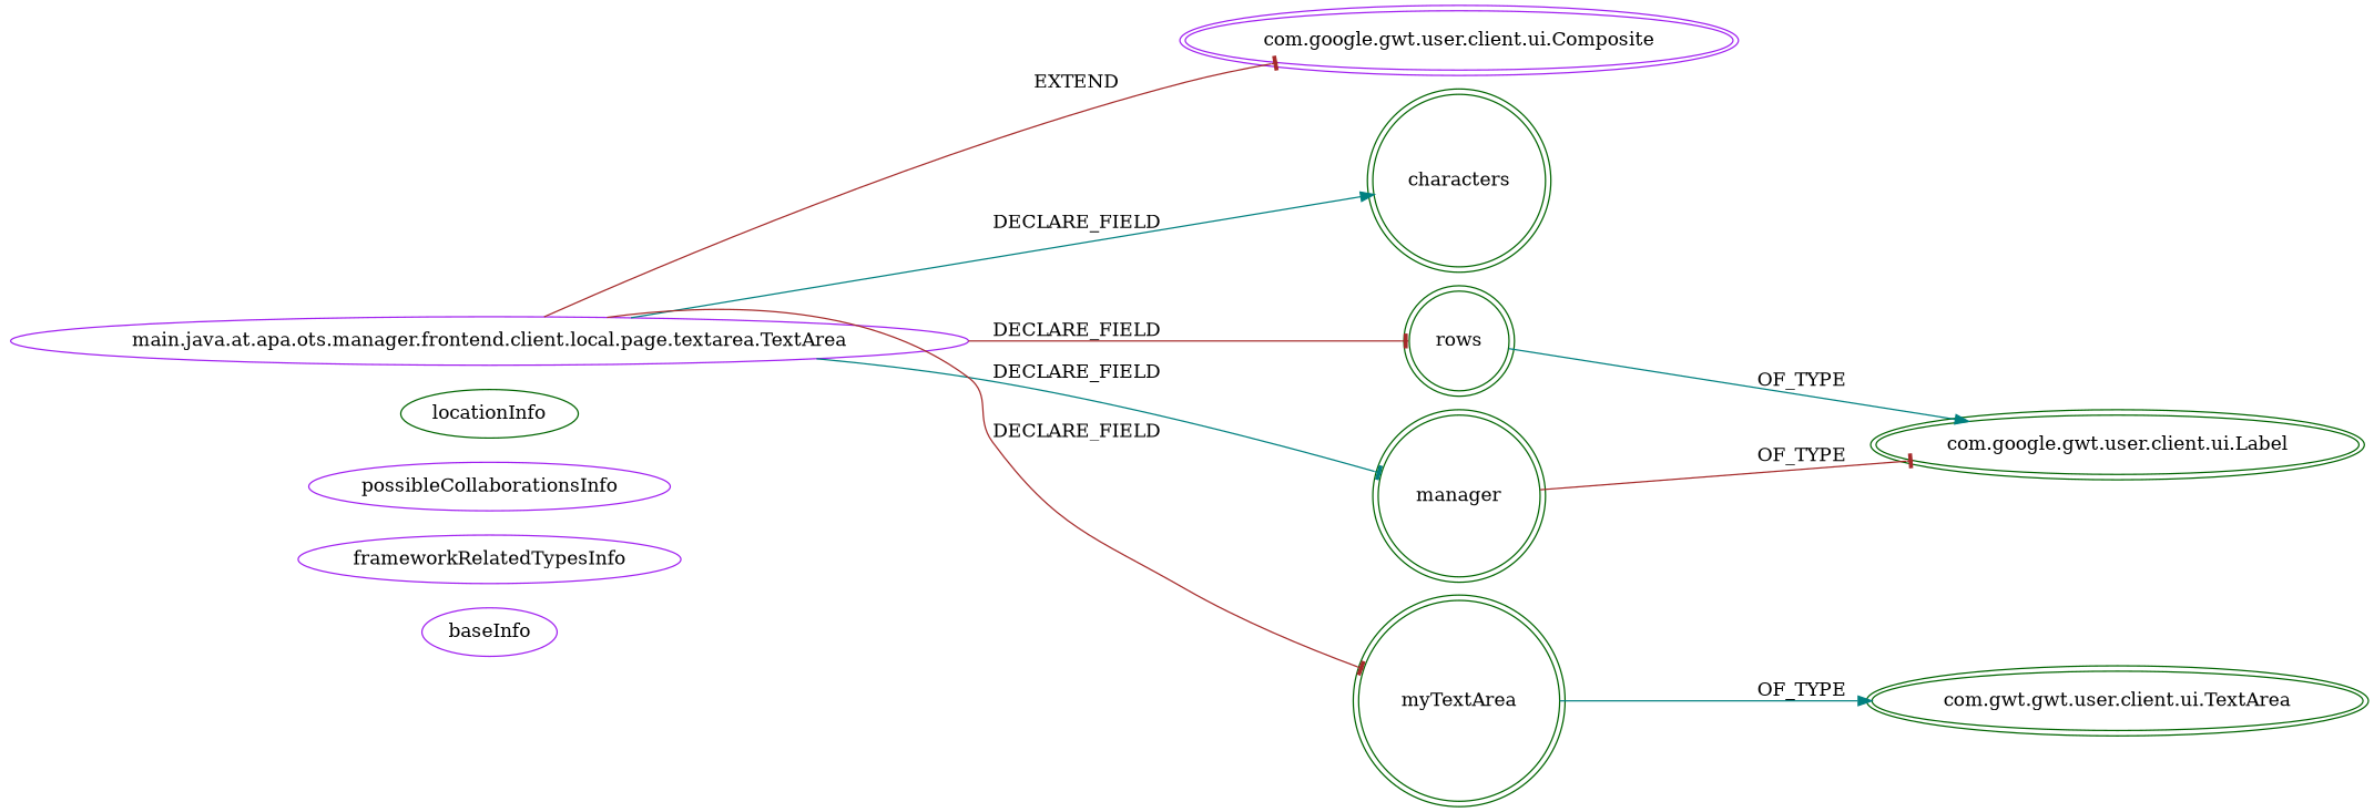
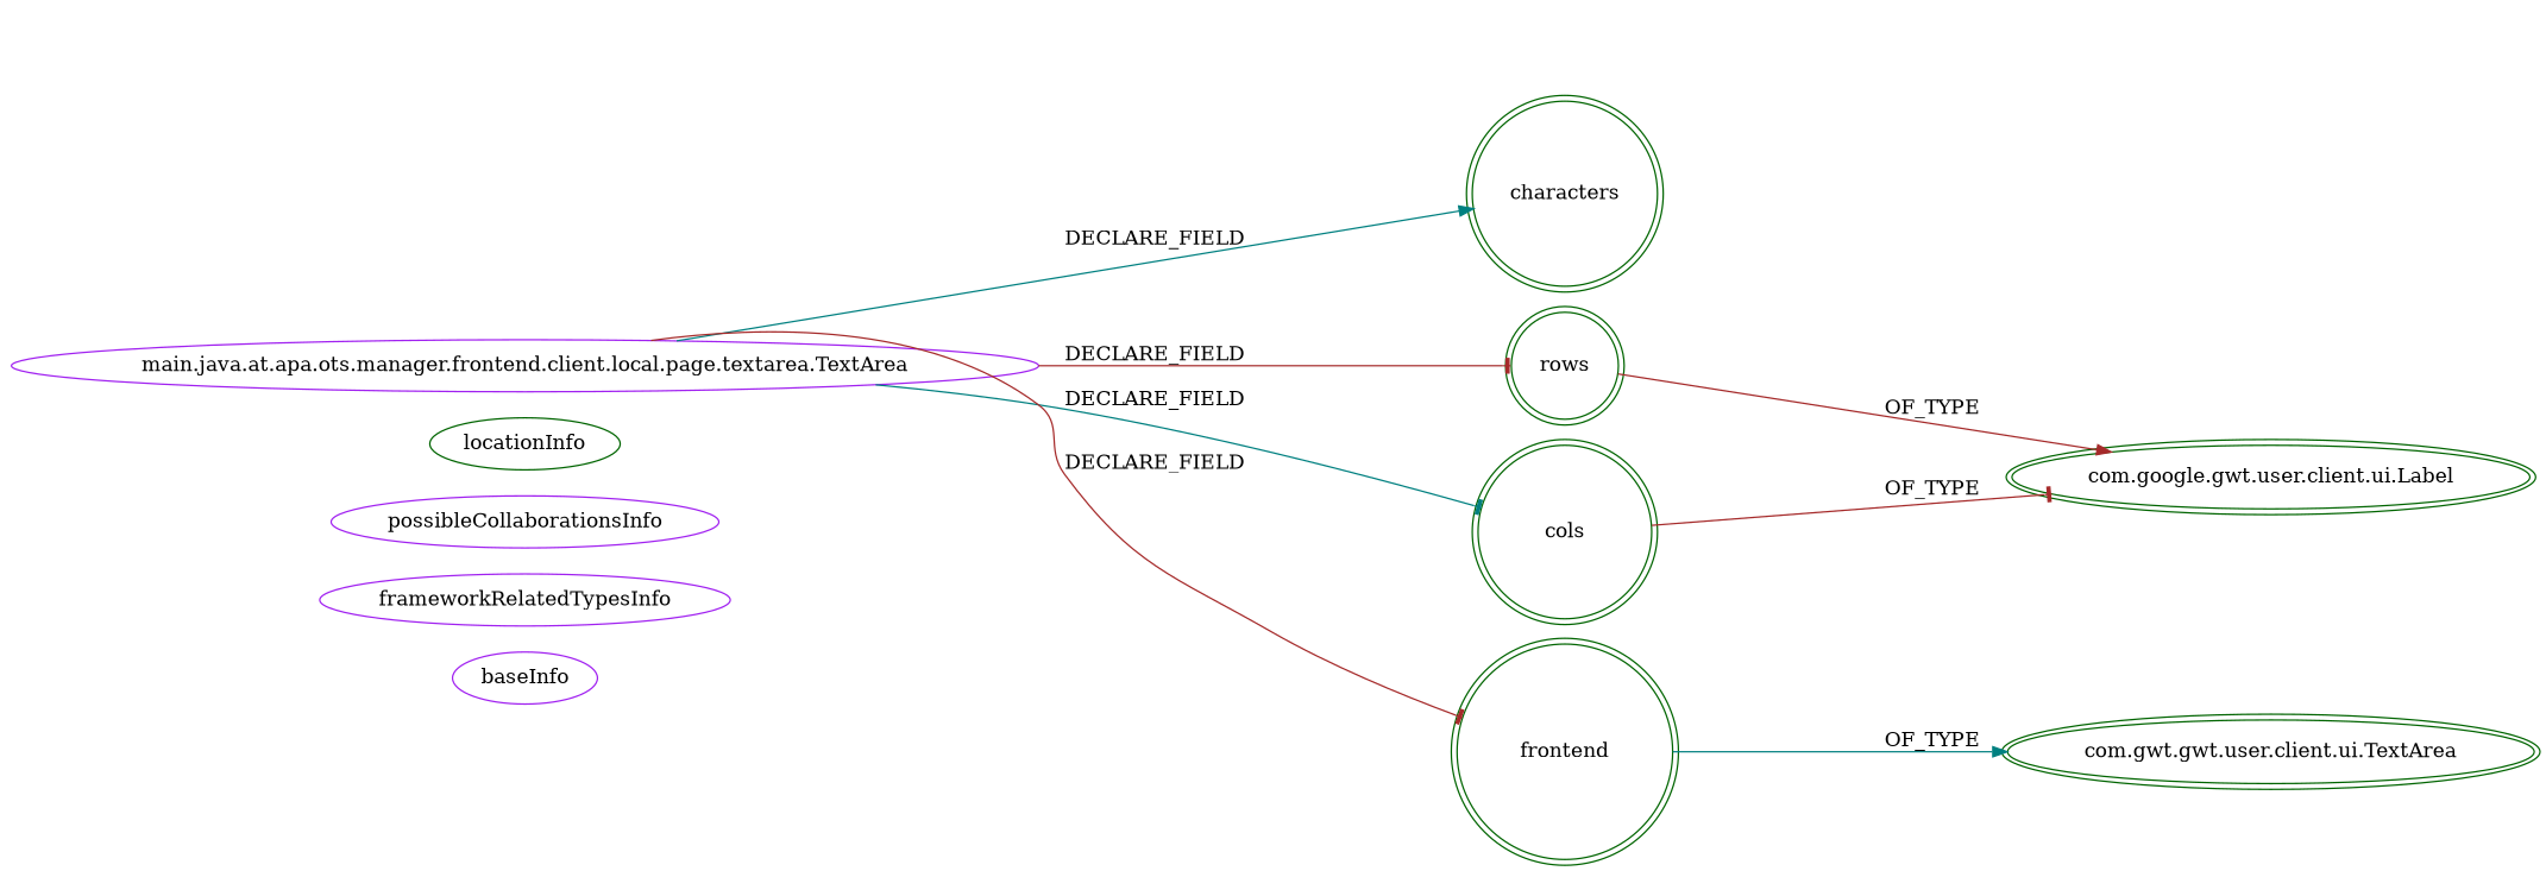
  digraph {
    rankdir=LR
    node [color=darkgreen isFrameworkType=true peripheries=2]
    edge [arrowhead=tee color=brown]
    baseInfo [category=extension_graph color=purple graphId=4054 isAnonymous=false possibleRelation=false isFrameworkType="" peripheries=""]
    frameworkRelatedTypesInfo [0="com.google.gwt.user.client.ui.Composite" color=purple isFrameworkType="" peripheries=""]
    possibleCollaborationsInfo [color=purple isFrameworkType="" peripheries=""]
    locationInfo [contextSignature=TextArea filePath="/michaeljank-prototype-gwt/prototype-gwt-master/src/main/java/at/apa/ots/manager/frontend/client/local/page/textarea/TextArea.java" graphId=4054 projectName="michaeljank-prototype-gwt" isFrameworkType="" peripheries=""]
    n5 [color=purple isFrameworkType=false label="main.java.at.apa.ots.manager.frontend.client.local.page.textarea.TextArea" vertexType=ROOT_CLIENT_CLASS_DECLARATION peripheries=""]
-   n6 [color=purple label="com.google.gwt.user.client.ui.Composite" vertexType=FRAMEWORK_CLASS_TYPE]
    n7 [label=characters shape=circle vertexType=FIELD_DECLARATION]
-   n8 [label=manager shape=circle vertexType=FIELD_DECLARATION]
-   n9 [label=myTextArea shape=circle vertexType=FIELD_DECLARATION]
+   n8 [label=cols shape=circle vertexType=FIELD_DECLARATION]
+   n9 [label=frontend shape=circle vertexType=FIELD_DECLARATION]
    n10 [label=rows shape=circle vertexType=FIELD_DECLARATION]
    n11 [label="com.google.gwt.user.client.ui.Label" vertexType=FRAMEWORK_CLASS_TYPE]
    n12 [label="com.gwt.gwt.user.client.ui.TextArea" vertexType=FRAMEWORK_CLASS_TYPE]
-   n5 -> n6 [label=EXTEND]
    n5 -> n7 [arrowhead=normal color=teal label=DECLARE_FIELD]
    n5 -> n8 [color=teal label=DECLARE_FIELD]
    n5 -> n9 [label=DECLARE_FIELD]
    n5 -> n10 [label=DECLARE_FIELD]
    n8 -> n11 [label=OF_TYPE]
    n9 -> n12 [arrowhead=normal color=teal label=OF_TYPE]
-   n10 -> n11 [arrowhead=normal color=teal label=OF_TYPE]
+   n10 -> n11 [arrowhead=normal label=OF_TYPE]
  }
